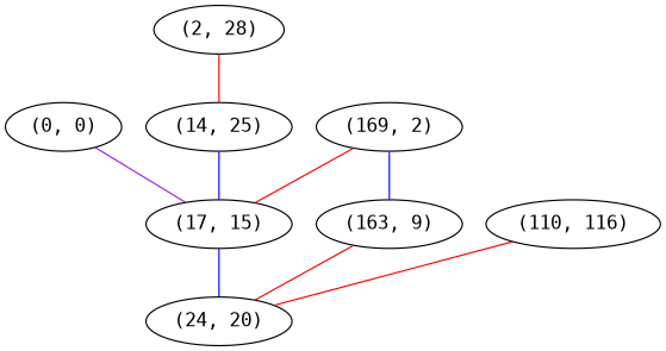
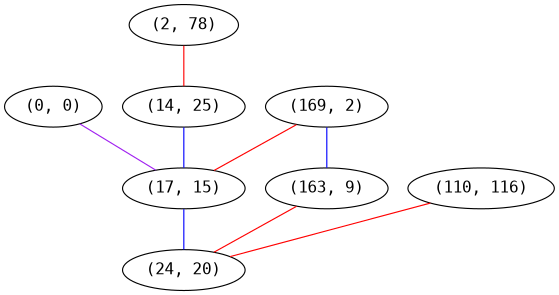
  graph {
    fontname="DejaVu Sans Mono"
    node [fontname="DejaVu Sans Mono"]
    edge [color=red fontname="DejaVu Sans Mono" weight=1]
    "(0, 0)"
    "(17, 15)"
    "(24, 20)"
-   "(2, 28)"
+   "(2, 28)" [label="(2, 78)"]
    "(14, 25)"
    "(169, 2)"
    "(163, 9)"
    "(110, 116)"
    "(0, 0)" -- "(17, 15)" [color=purple weight=4]
    "(17, 15)" -- "(24, 20)" [color=blue weight=3]
    "(2, 28)" -- "(14, 25)"
    "(14, 25)" -- "(17, 15)" [color=blue weight=3]
    "(169, 2)" -- "(17, 15)"
    "(169, 2)" -- "(163, 9)" [color=blue weight=3]
    "(163, 9)" -- "(24, 20)"
    "(110, 116)" -- "(24, 20)"
  }
